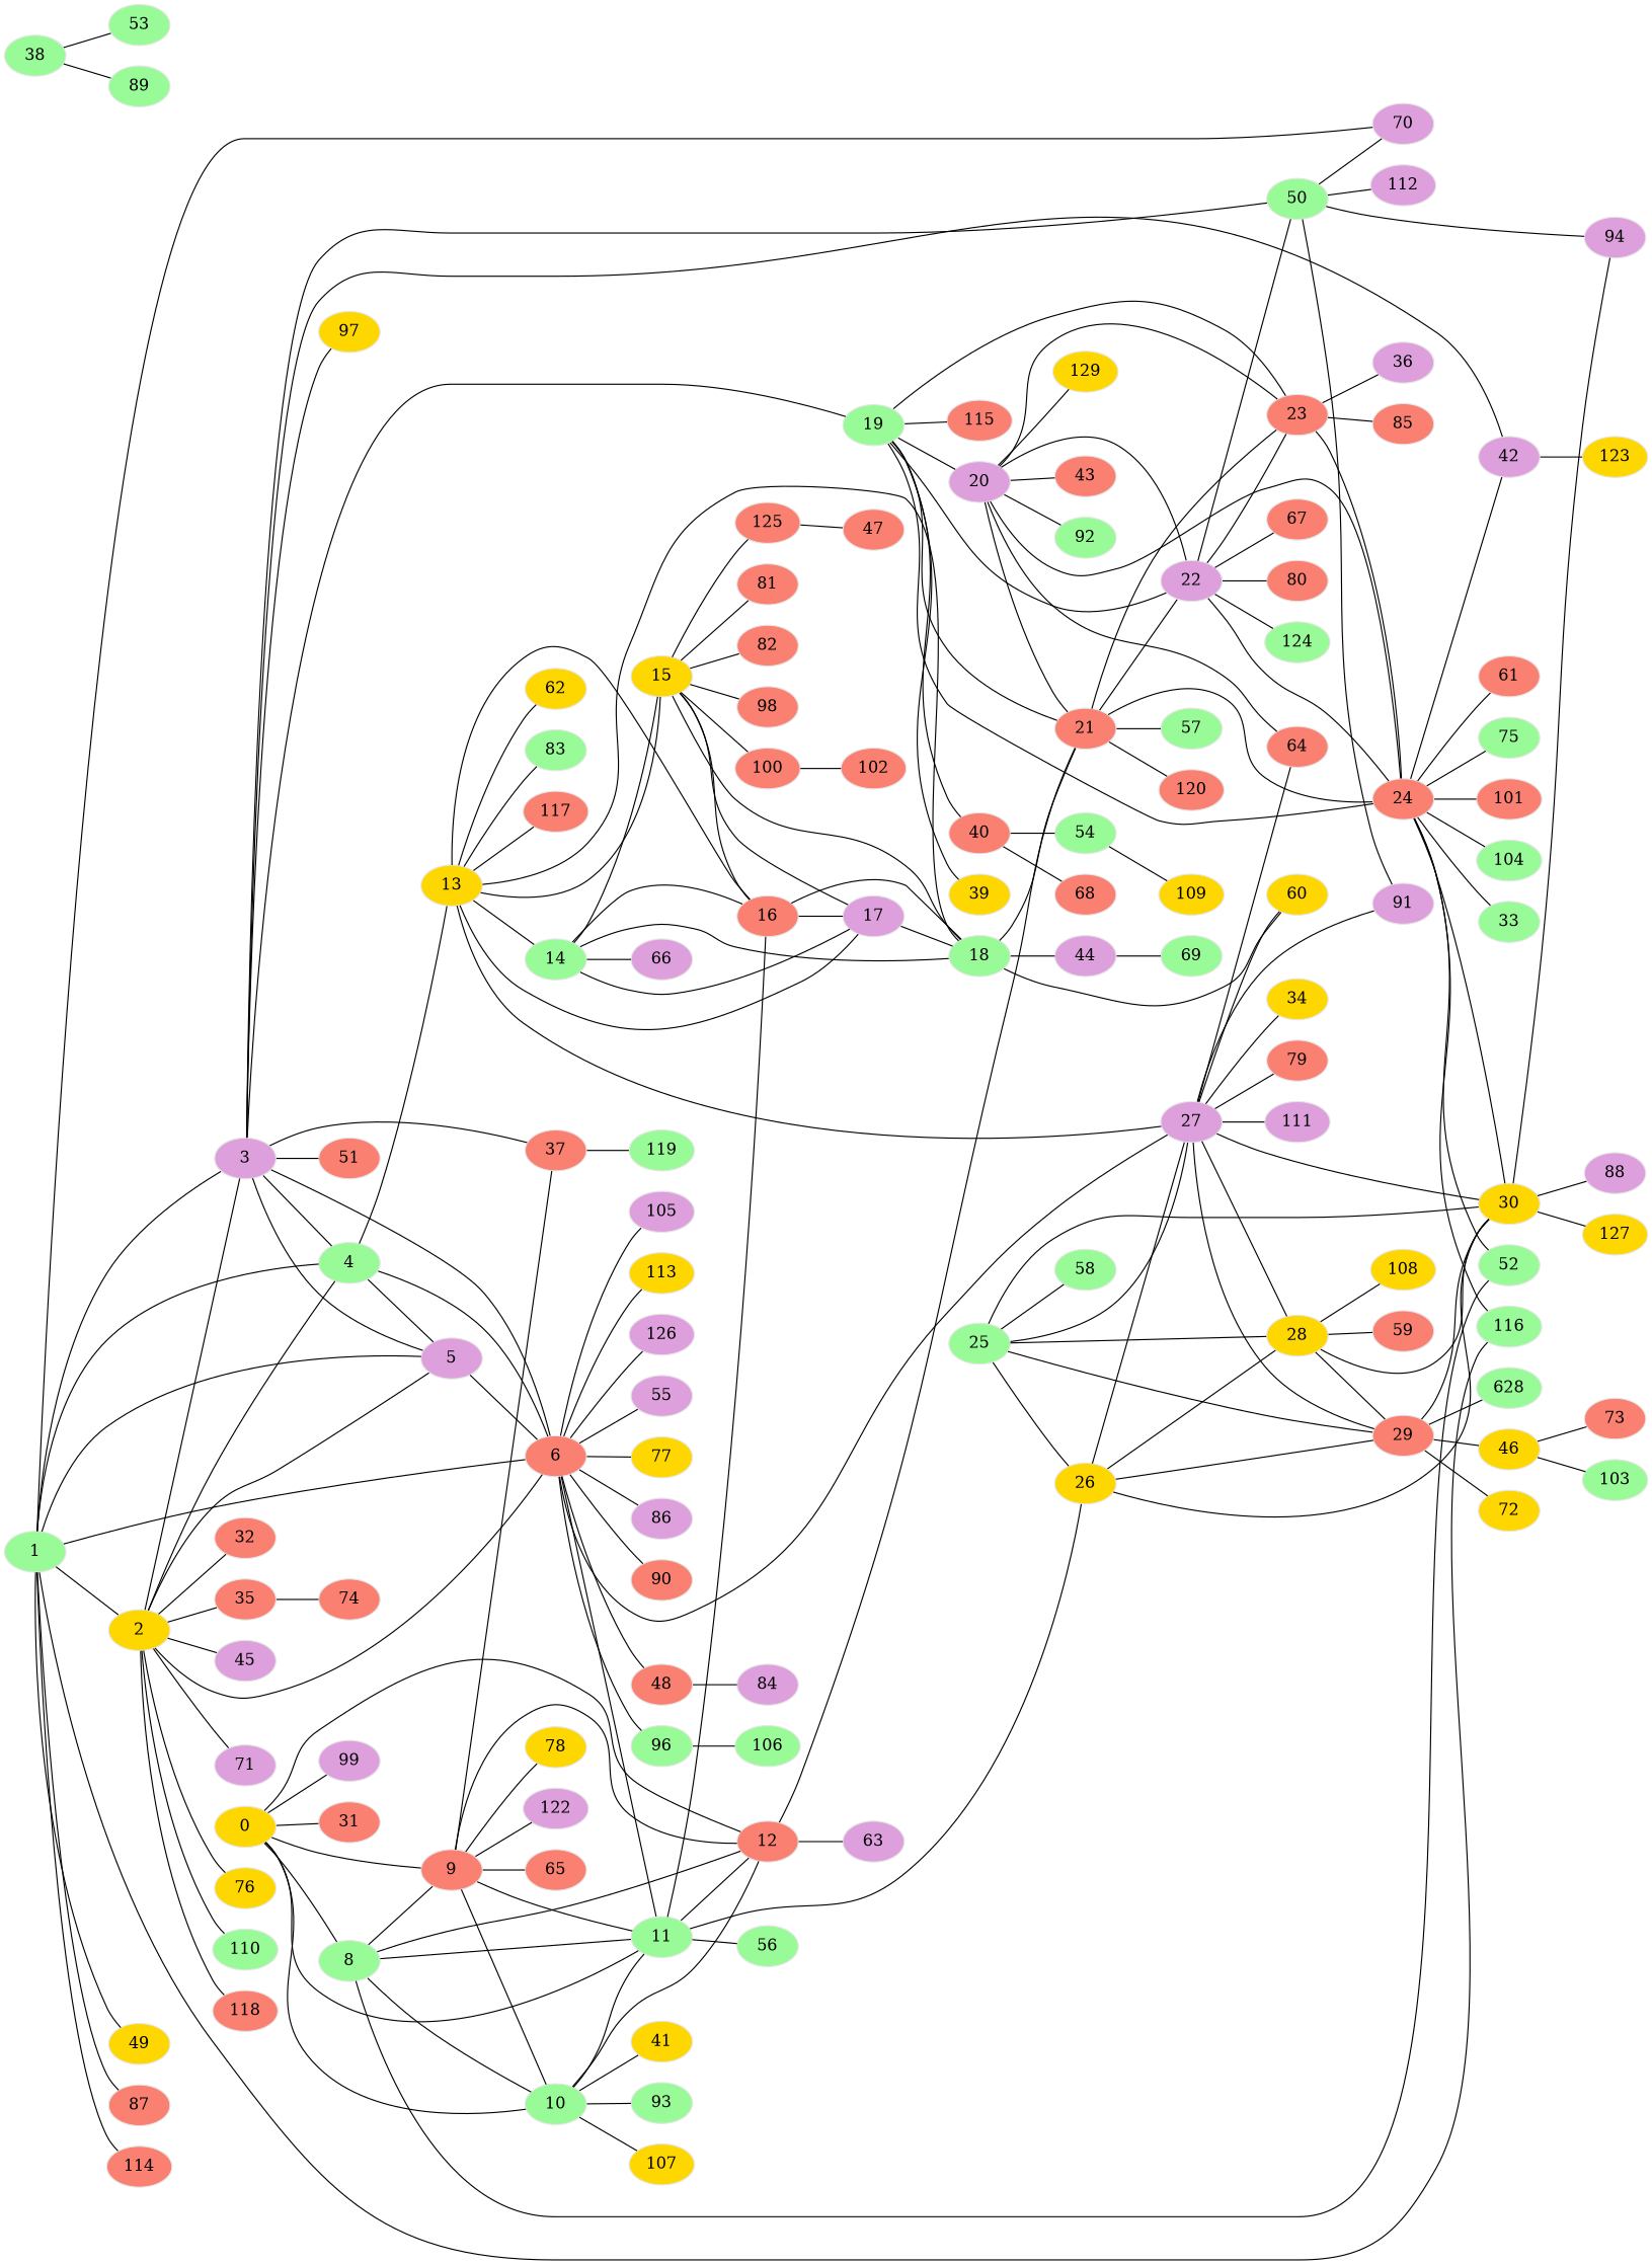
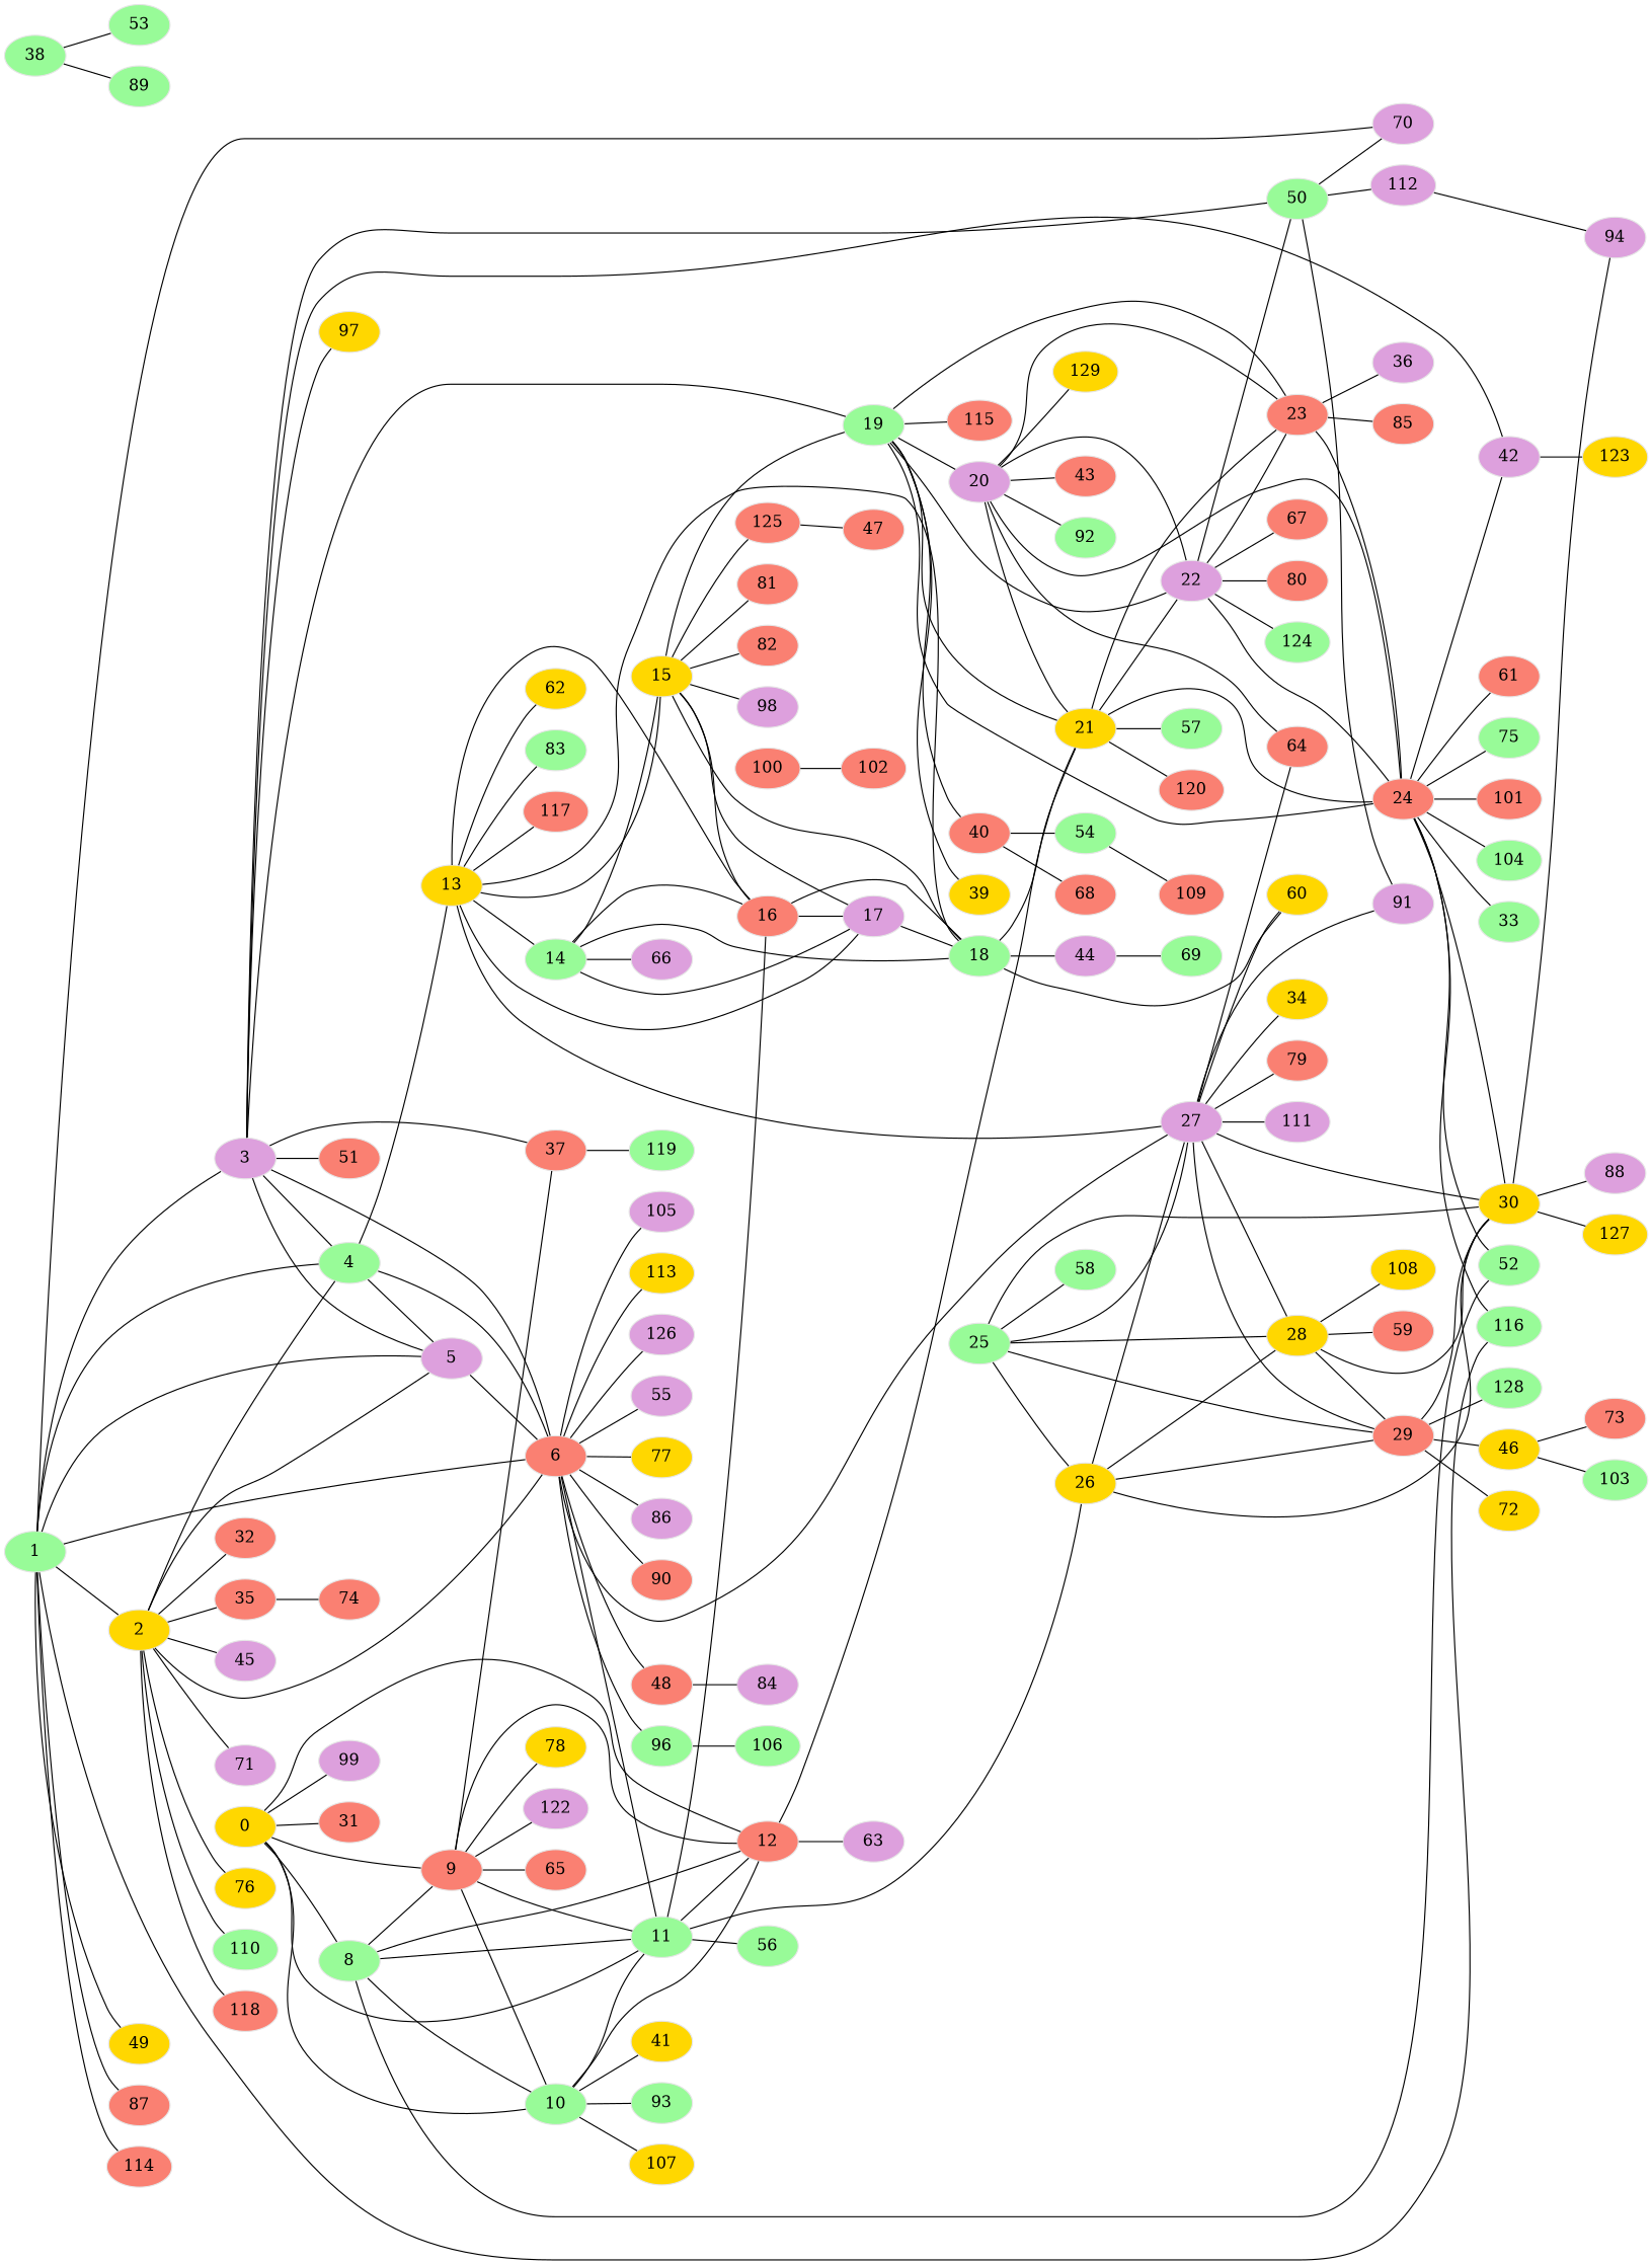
  graph {
    rankdir=LR
    node [color=gray90 fillcolor=salmon style=filled]
    1 [fillcolor=palegreen]
    2 [fillcolor=gold]
    3 [fillcolor=plum]
    4 [fillcolor=palegreen]
    5 [fillcolor=plum]
    6
    49 [fillcolor=gold]
    70 [fillcolor=plum]
    87
    114
    116 [fillcolor=palegreen]
    32
    35
    45 [fillcolor=plum]
    71 [fillcolor=plum]
    76 [fillcolor=gold]
    110 [fillcolor=palegreen]
    118
    19 [fillcolor=palegreen]
    37
    42 [fillcolor=plum]
    50 [fillcolor=palegreen]
    51
    97 [fillcolor=gold]
    13 [fillcolor=gold]
    11 [fillcolor=palegreen]
    27 [fillcolor=plum]
    48
    55 [fillcolor=plum]
    77 [fillcolor=gold]
    86 [fillcolor=plum]
    90
    96 [fillcolor=palegreen]
    105 [fillcolor=plum]
    113 [fillcolor=gold]
    126 [fillcolor=plum]
    74
-   21
+   21 [fillcolor=gold]
    20 [fillcolor=plum]
    22 [fillcolor=plum]
    23
    24
    39 [fillcolor=gold]
    40
    115
    119 [fillcolor=palegreen]
    123 [fillcolor=gold]
    91 [fillcolor=plum]
    94 [fillcolor=plum]
    112 [fillcolor=plum]
    16
    14 [fillcolor=palegreen]
    15 [fillcolor=gold]
    17 [fillcolor=plum]
    18 [fillcolor=palegreen]
    62 [fillcolor=gold]
    83 [fillcolor=palegreen]
    117
    12
    26 [fillcolor=gold]
    56 [fillcolor=palegreen]
    60 [fillcolor=gold]
    64
    30 [fillcolor=gold]
    28 [fillcolor=gold]
    29
    34 [fillcolor=gold]
    79
    111 [fillcolor=plum]
    84 [fillcolor=plum]
    106 [fillcolor=palegreen]
    n72 [fillcolor=gold label=0]
    8 [fillcolor=palegreen]
    9
    10 [fillcolor=palegreen]
    31
    99 [fillcolor=plum]
    52 [fillcolor=palegreen]
    65
    78 [fillcolor=gold]
    122 [fillcolor=plum]
    41 [fillcolor=gold]
    93 [fillcolor=palegreen]
    107 [fillcolor=gold]
    63 [fillcolor=plum]
    57 [fillcolor=palegreen]
    120
    66 [fillcolor=plum]
    81
    82
-   98
+   98 [fillcolor=plum]
    100
    125
    44 [fillcolor=plum]
    102
    47
    69 [fillcolor=palegreen]
    43
    92 [fillcolor=palegreen]
    129 [fillcolor=gold]
    67
    80
    124 [fillcolor=palegreen]
    36 [fillcolor=plum]
    85
    33 [fillcolor=palegreen]
    61
    75 [fillcolor=palegreen]
    101
    104 [fillcolor=palegreen]
    54 [fillcolor=palegreen]
    68
    88 [fillcolor=plum]
    127 [fillcolor=gold]
    38 [fillcolor=palegreen]
    53 [fillcolor=palegreen]
    89 [fillcolor=palegreen]
    25 [fillcolor=palegreen]
    58 [fillcolor=palegreen]
    59
    108 [fillcolor=gold]
    46 [fillcolor=gold]
    72 [fillcolor=gold]
-   128 [fillcolor=palegreen label=628]
+   128 [fillcolor=palegreen]
    73
    103 [fillcolor=palegreen]
-   109 [fillcolor=gold]
+   109
    1 -- 2
    1 -- 3
    1 -- 4
    1 -- 5
    1 -- 6
    1 -- 49
    1 -- 70
    1 -- 87
    1 -- 114
    1 -- 116
-   2 -- 3
    2 -- 4
    2 -- 5
    2 -- 6
    2 -- 32
    2 -- 35
    2 -- 45
    2 -- 71
    2 -- 76
    2 -- 110
    2 -- 118
    3 -- 4
    3 -- 5
    3 -- 6
    3 -- 19
    3 -- 37
    3 -- 42
    3 -- 50
    3 -- 51
    3 -- 97
    4 -- 5
    4 -- 6
    4 -- 13
    5 -- 6
    6 -- 11
    6 -- 27
    6 -- 48
    6 -- 55
    6 -- 77
    6 -- 86
    6 -- 90
    6 -- 96
    6 -- 105
    6 -- 113
    6 -- 126
    35 -- 74
    19 -- 21
    19 -- 20
    19 -- 22
    19 -- 23
    19 -- 24
    19 -- 39
    19 -- 40
    19 -- 115
    37 -- 119
    42 -- 123
    50 -- 70
    50 -- 91
-   50 -- 94
+   112 -- 94
    50 -- 112
    13 -- 27
    13 -- 16
    13 -- 14
    13 -- 15
    13 -- 17
    13 -- 18
    13 -- 62
    13 -- 83
    13 -- 117
    11 -- 16
    11 -- 12
    11 -- 26
    11 -- 56
    27 -- 91
    27 -- 60
    27 -- 64
    27 -- 30
    27 -- 28
    27 -- 29
    27 -- 34
    27 -- 79
    27 -- 111
    48 -- 84
    96 -- 106
    21 -- 22
    21 -- 23
    21 -- 24
    21 -- 57
    21 -- 120
    20 -- 21
    20 -- 22
    20 -- 23
    20 -- 24
    20 -- 64
    20 -- 43
    20 -- 92
    20 -- 129
    22 -- 50
    22 -- 23
    22 -- 24
    22 -- 67
    22 -- 80
    22 -- 124
    23 -- 24
    23 -- 36
    23 -- 85
    24 -- 116
    24 -- 42
    24 -- 30
    24 -- 52
    24 -- 33
    24 -- 61
    24 -- 75
    24 -- 101
    24 -- 104
    40 -- 54
    40 -- 68
    16 -- 17
    16 -- 18
    14 -- 16
    14 -- 15
    14 -- 17
    14 -- 18
    14 -- 66
    15 -- 16
    15 -- 17
    15 -- 18
    15 -- 81
    15 -- 82
    15 -- 98
-   15 -- 100
+   15 -- 19
    15 -- 125
    17 -- 18
    18 -- 21
    18 -- 60
    18 -- 44
    12 -- 21
    12 -- 63
    26 -- 27
    26 -- 30
    26 -- 28
    26 -- 29
    30 -- 94
    30 -- 88
    30 -- 127
    28 -- 30
    28 -- 29
    28 -- 59
    28 -- 108
    29 -- 30
    29 -- 46
    29 -- 72
    29 -- 128
    n72 -- 11
    n72 -- 12
    n72 -- 8
    n72 -- 9
    n72 -- 10
    n72 -- 31
    n72 -- 99
    8 -- 11
    8 -- 12
    8 -- 9
    8 -- 10
    8 -- 52
    9 -- 37
    9 -- 11
    9 -- 12
    9 -- 10
    9 -- 65
    9 -- 78
    9 -- 122
    10 -- 11
    10 -- 12
    10 -- 41
    10 -- 93
    10 -- 107
    100 -- 102
    125 -- 47
    44 -- 69
    54 -- 109
    38 -- 53
    38 -- 89
    25 -- 27
    25 -- 26
    25 -- 30
    25 -- 28
    25 -- 29
    25 -- 58
    46 -- 73
    46 -- 103
  }
